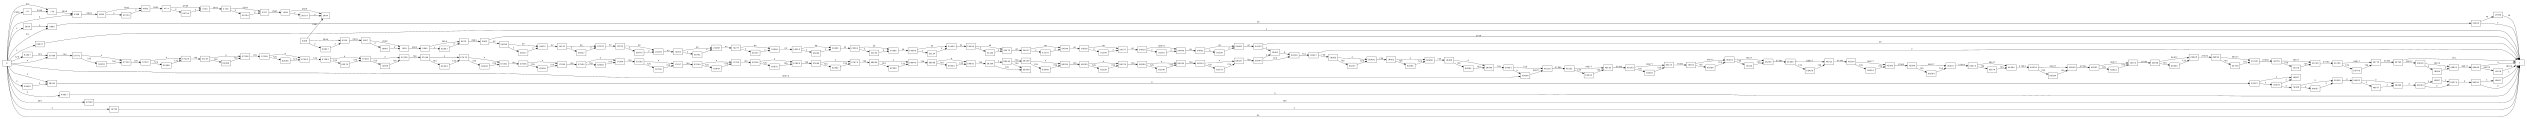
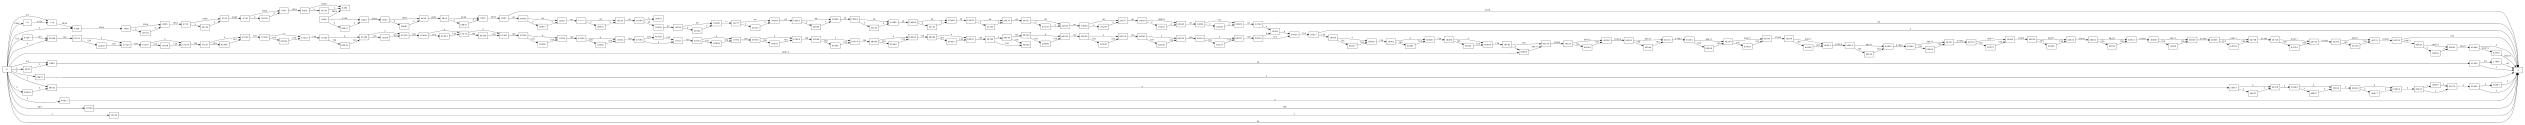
  digraph {
    fontname="Liberation Mono"
    rankdir=LR
    node [fontname="Liberation Mono" shape=rectangle]
    edge [fontname="Liberation Mono"]
    777
    778
    4398
    4656
    4683
    30724
    4722
    4743
    30744
    4746
    4767
    30764
    5450
    5484
    30797
    5498
    5519
    30817
    5567
    5618
    30867
    5845
    5876
    30897
    5982
    1
    24036
    24057
    30917
    24112
    5984
    5985
    11963
    17946
    23927
    24133
    30937
    24154
    24193
    30975
    n41 [label=24251]
    24268
    31031
    24277
    24304
    31057
    24313
    24339
    31082
    24364
    24385
    31102
    24386
    24409
    31124
    24454
    24475
    31144
    24517
    24544
    31170
    24556
    24577
    31190
    24619
    24640
    31210
    24661
    24682
    31230
    24703
    33401
    33415
    33417
    28510
    28511
    29357
    29378
    40837
    29498
    29519
    40857
    30032
    30053
    40877
    30254
    30275
    40897
    30291
    45097
    58385
    58420
    63247
    58451
    40817
    45098
    45119
    45131
    45152
    63344
    45153
    45174
    63364
    45191
    45224
    63396
    45245
    63416
    45290
    45311
    63436
    45314
    45393
    63514
    45396
    45437
    63554
    45473
    45494
    63574
    45524
    45545
    63594
    45551
    45572
    63614
    45608
    45638
    63643
    45650
    45708
    63700
    45715
    45736
    63720
    45755
    45779
    63743
    45792
    45810
    45831
    58654
    49486
    51078
    57059
    57060
    57071
    57143
    62418
    57207
    57228
    62438
    57237
    57258
    62458
    57269
    57362
    62550
    57383
    57404
    62570
    57425
    62590
    57449
    57470
    62610
    57491
    62630
    57506
    57536
    62659
    57560
    57584
    62682
    57593
    57617
    62705
    57644
    57783
    62843
    57830
    57863
    62875
    57896
    57974
    62952
    58004
    58046
    62993
    58058
    58091
    63025
    58100
    58145
    63069
    58199
    58220
    63089
    58235
    58275
    63128
    58289
    58310
    63148
    58314
    58337
    63170
    58344
    58486
    63281
    58488
    58509
    63301
    58632
    62347
    69736
    0
    777 -> 778 [label=2519]
    778 -> 4398 [label=2559]
    4398 -> 4656 [label=2561]
    4656 -> 4683 [label=2559]
    4656 -> 30724 [label=2]
    4683 -> 4722 [label=2561]
    30724 -> 4683 [label=2]
    4722 -> 4743 [label=2559]
    4722 -> 30744 [label=2]
    4743 -> 4746 [label=2561]
    30744 -> 4743 [label=2]
    4746 -> 4767 [label=2559]
    4746 -> 30764 [label=2]
    4767 -> 5450 [label=2561]
    30764 -> 4767 [label=2]
    5450 -> 5484 [label=2559]
    5450 -> 30797 [label=2]
    30797 -> 5484 [label=2]
    5498 -> 5484 [label=2561]
    5498 -> 5519 [label=2559]
    5498 -> 30817 [label=2]
    5519 -> 5567 [label=2561]
    30817 -> 5519 [label=2]
    5567 -> 5618 [label=2559]
    5567 -> 30867 [label=2]
    5618 -> 5845 [label=2561]
    30867 -> 5618 [label=2]
    5845 -> 5876 [label=2559]
    5845 -> 30897 [label=2]
    5876 -> 5982 [label=2561]
    30897 -> 5876 [label=2]
    5982 -> 1 [label=2519]
    5982 -> 24036 [label=42]
    24036 -> 24057 [label=40]
    24036 -> 30917 [label=2]
    24057 -> 24112 [label=42]
    30917 -> 24057 [label=2]
    24112 -> 24133 [label=40]
    24112 -> 30937 [label=2]
    5984 -> 5985 [label=1]
    5985 -> 11963 [label=50]
    11963 -> 1 [label=1]
    11963 -> 17946 [label=49]
    17946 -> 1 [label=49]
    23927 -> 1 [label=1]
    24133 -> 24154 [label=42]
    30937 -> 24133 [label=2]
    24154 -> 24193 [label=40]
    24154 -> 30975 [label=2]
    24193 -> n41 [label=42]
-   30975 -> 24193 [label=2]
    n41 -> 24268 [label=40]
    n41 -> 31031 [label=2]
    24268 -> 24277 [label=42]
    31031 -> 24268 [label=2]
    24277 -> 24304 [label=40]
    24277 -> 31057 [label=2]
    24304 -> 24313 [label=42]
    31057 -> 24304 [label=2]
    24313 -> 24339 [label=40]
    24313 -> 31082 [label=2]
    24339 -> 24364 [label=42]
    31082 -> 24339 [label=2]
    24364 -> 24385 [label=40]
    24364 -> 31102 [label=2]
    24385 -> 24386 [label=42]
    31102 -> 24385 [label=2]
    24386 -> 24409 [label=40]
    24386 -> 31124 [label=2]
    24409 -> 24454 [label=42]
    31124 -> 24409 [label=2]
    24454 -> 24475 [label=40]
    24454 -> 31144 [label=2]
    24475 -> 24517 [label=42]
    31144 -> 24475 [label=2]
    24517 -> 24544 [label=40]
    24517 -> 31170 [label=2]
    24544 -> 24556 [label=42]
    31170 -> 24544 [label=2]
    24556 -> 24577 [label=40]
    24556 -> 31190 [label=2]
    24577 -> 24619 [label=42]
    31190 -> 24577 [label=2]
    24619 -> 24640 [label=36573]
    24619 -> 31210 [label=2]
    24640 -> 24661 [label=42]
    31210 -> 24640 [label=2]
    24661 -> 24682 [label=40]
    24661 -> 31230 [label=2]
    24682 -> 24703 [label=42]
    31230 -> 24682 [label=2]
    24703 -> 1 [label=40]
    24703 -> 33401 [label=2]
    33401 -> 33415 [label=6]
    33415 -> 33417 [label=731]
    33417 -> 1 [label=2]
    33417 -> 58385 [label=729]
    28510 -> 28511 [label=2]
    28511 -> 29357 [label=3]
    29357 -> 29378 [label=2]
    29357 -> 40837 [label=1]
    29378 -> 29498 [label=3]
-   29378 -> 40837 [label=1]
+   40837 -> 29378 [label=1]
    29498 -> 29519 [label=2]
    29498 -> 40857 [label=1]
    29519 -> 30032 [label=3]
    40857 -> 29519 [label=1]
    30032 -> 30053 [label=2]
    30032 -> 40877 [label=1]
    30053 -> 30254 [label=3]
    40877 -> 30053 [label=1]
    30254 -> 30275 [label=2]
    30254 -> 40897 [label=1]
    30275 -> 30291 [label=3]
    40897 -> 30275 [label=1]
    30291 -> 1 [label=2]
    30291 -> 45097 [label=1]
    45097 -> 1 [label=1]
    58385 -> 58420 [label=4]
    58385 -> 63247 [label=725]
    58420 -> 58451 [label=729]
    63247 -> 58420 [label=725]
    58451 -> 58486 [label=4]
    58451 -> 63281 [label=725]
    40817 -> 1 [label=3]
    45098 -> 45119 [label=36577]
    45119 -> 45131 [label=37302]
    45131 -> 45152 [label=36577]
    45131 -> 63344 [label=725]
    45152 -> 45153 [label=37302]
    63344 -> 45152 [label=725]
    45153 -> 45174 [label=36577]
    45153 -> 63364 [label=725]
    45174 -> 45191 [label=37302]
    63364 -> 45174 [label=725]
    45191 -> 45224 [label=36577]
    45191 -> 63396 [label=725]
    45224 -> 45245 [label=36577]
    45224 -> 63416 [label=725]
    63396 -> 45224 [label=725]
    45245 -> 45290 [label=37302]
    63416 -> 45245 [label=725]
    45290 -> 45311 [label=36577]
    45290 -> 63436 [label=725]
    45311 -> 45314 [label=37302]
    63436 -> 45311 [label=725]
    45314 -> 45393 [label=36577]
    45314 -> 63514 [label=725]
    45393 -> 45396 [label=37302]
    63514 -> 45393 [label=725]
    45396 -> 45437 [label=36577]
    45396 -> 63554 [label=725]
    45437 -> 45473 [label=37302]
    63554 -> 45437 [label=725]
    45473 -> 45494 [label=36577]
    45473 -> 63574 [label=725]
    45494 -> 45524 [label=37302]
    63574 -> 45494 [label=725]
    45524 -> 45545 [label=36577]
    45524 -> 63594 [label=725]
    45545 -> 45551 [label=37302]
    63594 -> 45545 [label=725]
    45551 -> 45572 [label=36577]
    45551 -> 63614 [label=725]
    45572 -> 45608 [label=37302]
    63614 -> 45572 [label=725]
    45608 -> 45638 [label=36577]
    45608 -> 63643 [label=725]
    45638 -> 45650 [label=37302]
    63643 -> 45638 [label=725]
    45650 -> 45708 [label=36577]
    45650 -> 63700 [label=725]
    45708 -> 45715 [label=37302]
    63700 -> 45708 [label=725]
    45715 -> 45736 [label=36577]
    45715 -> 63720 [label=725]
    45736 -> 45755 [label=37302]
    63720 -> 45736 [label=725]
    45755 -> 45779 [label=36577]
    45755 -> 63743 [label=725]
    45779 -> 45792 [label=37302]
    63743 -> 45779 [label=725]
    45792 -> 1 [label=725]
    45792 -> 45810 [label=36577]
    45810 -> 45831 [label=36573]
    45810 -> 58654 [label=4]
    45831 -> 49486 [label=36577]
    58654 -> 45831 [label=4]
    49486 -> 1 [label=4]
    49486 -> 51078 [label=36573]
    51078 -> 1 [label=36573]
    57059 -> 1 [label=309]
    57060 -> 57071 [label=729]
    57071 -> 57143 [label=4]
    57071 -> 62418 [label=725]
    57143 -> 57207 [label=729]
    62418 -> 57143 [label=725]
    57207 -> 57228 [label=4]
    57207 -> 62438 [label=725]
    57228 -> 57237 [label=729]
    62438 -> 57228 [label=725]
    57237 -> 57258 [label=4]
    57237 -> 62458 [label=725]
    57258 -> 57269 [label=729]
    62458 -> 57258 [label=725]
    57269 -> 57362 [label=4]
    57269 -> 62550 [label=725]
    57362 -> 57383 [label=729]
    62550 -> 57362 [label=725]
    57383 -> 57404 [label=4]
    57383 -> 62570 [label=725]
    57404 -> 57425 [label=4]
    57404 -> 62590 [label=725]
    62570 -> 57404 [label=725]
    57425 -> 57449 [label=729]
    62590 -> 57425 [label=725]
    57449 -> 57470 [label=4]
    57449 -> 62610 [label=725]
    57470 -> 57491 [label=4]
    57470 -> 62630 [label=725]
    62610 -> 57470 [label=725]
    57491 -> 57506 [label=729]
    62630 -> 57491 [label=725]
    57506 -> 57536 [label=4]
    57506 -> 62659 [label=725]
    57536 -> 57560 [label=729]
    62659 -> 57536 [label=725]
    57560 -> 57584 [label=4]
    57560 -> 62682 [label=725]
    57584 -> 57593 [label=729]
    62682 -> 57584 [label=725]
    57593 -> 57617 [label=4]
    57593 -> 62705 [label=725]
    57617 -> 57644 [label=729]
    62705 -> 57617 [label=725]
    57644 -> 57783 [label=4]
    57644 -> 62843 [label=725]
    57783 -> 57830 [label=729]
    62843 -> 57783 [label=725]
    57830 -> 57863 [label=4]
    57830 -> 62875 [label=725]
    57863 -> 57896 [label=729]
    62875 -> 57863 [label=725]
    57896 -> 57974 [label=4]
    57896 -> 62952 [label=725]
    57974 -> 58004 [label=729]
    62952 -> 57974 [label=725]
    58004 -> 58046 [label=4]
    58004 -> 62993 [label=725]
    58046 -> 58058 [label=729]
    62993 -> 58046 [label=725]
    58058 -> 58091 [label=4]
    58058 -> 63025 [label=725]
    58091 -> 58100 [label=729]
    63025 -> 58091 [label=725]
    58100 -> 58145 [label=4]
    58100 -> 63069 [label=725]
    58145 -> 63069 [label=725]
    58145 -> 58199 [label=729]
    58199 -> 58220 [label=4]
    58199 -> 63089 [label=725]
    58220 -> 58235 [label=729]
    63089 -> 58220 [label=725]
    58235 -> 58275 [label=4]
    58235 -> 63128 [label=725]
    58275 -> 58289 [label=729]
    63128 -> 58275 [label=725]
    58289 -> 58310 [label=4]
    58289 -> 63148 [label=725]
    58310 -> 58314 [label=729]
    63148 -> 58310 [label=725]
    58314 -> 58337 [label=4]
    58314 -> 63170 [label=725]
    58337 -> 58344 [label=729]
    63170 -> 58337 [label=725]
    58344 -> 33401 [label=4]
    58344 -> 33415 [label=725]
    58486 -> 58488 [label=729]
    63281 -> 58486 [label=725]
    58488 -> 58509 [label=4]
    58488 -> 63301 [label=725]
    58509 -> 58632 [label=729]
    63301 -> 58509 [label=725]
    58632 -> 45098 [label=4]
    58632 -> 45119 [label=725]
    62347 -> 57060 [label=725]
    69736 -> 1 [label=1]
    0 -> 777 [label=2519]
    0 -> 778 [label=40]
    0 -> 4398 [label=2]
    0 -> 1 [label=81]
    0 -> 5984 [label=1]
    0 -> 5985 [label=49]
    0 -> 23927 [label=1]
    0 -> 28510 [label=2]
    0 -> 28511 [label=1]
    0 -> 40817 [label=3]
    0 -> 45098 [label=36573]
    0 -> 57059 [label=309]
    0 -> 57060 [label=4]
    0 -> 62347 [label=725]
    0 -> 69736 [label=1]
  }
